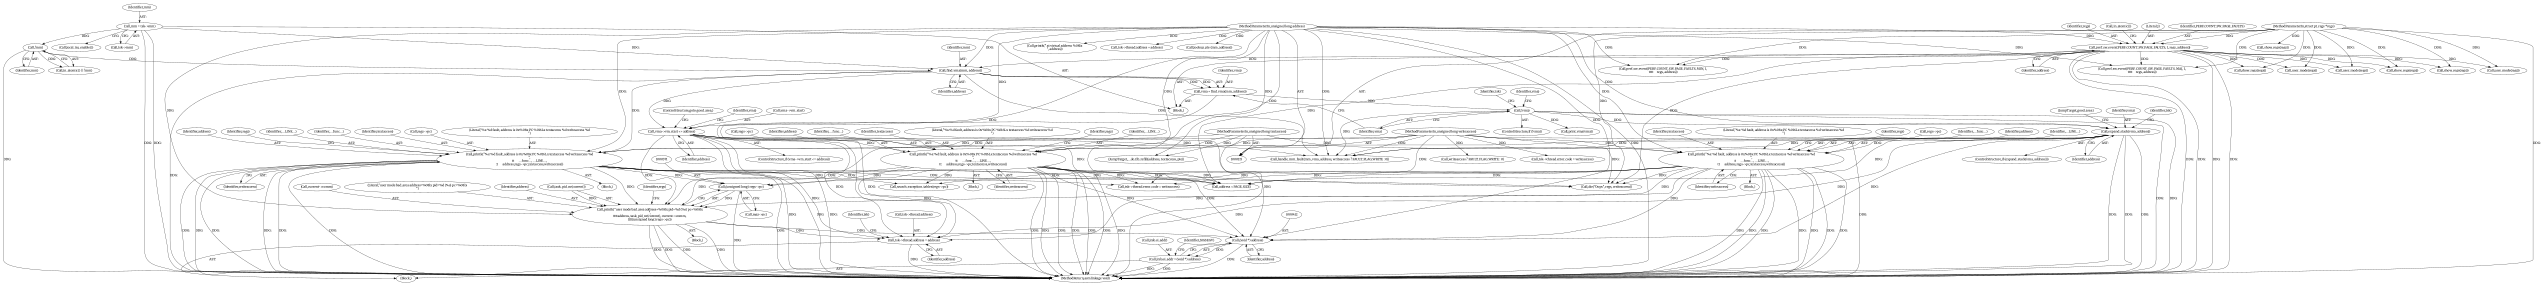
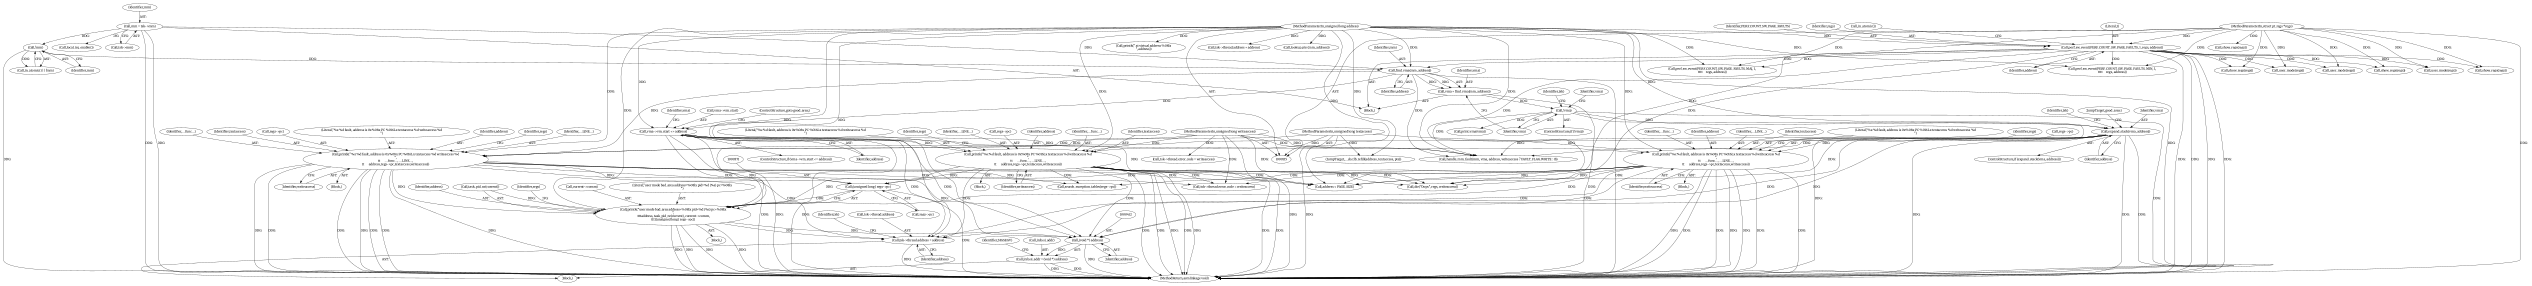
  digraph {
    fontname=Merriweather
    node [fontname=Merriweather]
    edge [fontname=Merriweather]
    n1 [label="(Call,(unsigned long) regs->pc)"]
    n2 [label="(Call,printk(\"user mode bad_area address=%08lx pid=%d (%s) pc=%08lx\n\",\n\t\t\t\taddress, task_pid_nr(current), current->comm,\n\t\t\t\t(unsigned long) regs->pc))"]
    n3 [label="(MethodReturn,asmlinkage void)"]
    n4 [label="(Call,regs->pc)"]
    n5 [label="(Call,tsk->thread.address = address)"]
    n6 [label="(Call,(void *) address)"]
    n7 [label="(Block,)"]
    n8 [label="(Call,printk(\"%s:%d fault, address is 0x%08x PC %016Lx textaccess %d writeaccess %d\n\",\n\t\t       __func__, __LINE__,\n\t\t       address,regs->pc,textaccess,writeaccess))"]
    n9 [label="(Call,address < PAGE_SIZE)"]
    n10 [label="(Block,)"]
    n11 [label="(Call,die(\"Oops\", regs, writeaccess))"]
    n12 [label="(Call,tsk->thread.error_code = writeaccess)"]
    n13 [label="(Identifier,writeaccess)"]
    n14 [label="(Call,search_exception_tables(regs->pc))"]
    n15 [label="(Identifier,address)"]
    n16 [label="(Block,)"]
    n17 [label="(Call,info.si_addr = (void *) address)"]
    n18 [label="(Identifier,address)"]
    n19 [label="(Call,find_vma(mm, address))"]
    n20 [label="(Call,vma = find_vma(mm, address))"]
    n21 [label="(Call,vma->vm_start <= address)"]
    n22 [label="(Call,handle_mm_fault(mm, vma, address, writeaccess ? FAULT_FLAG_WRITE : 0))"]
    n23 [label="(Identifier,address)"]
    n24 [label="(Block,)"]
    n25 [label="(Call,!vma)"]
    n26 [label="(Call,printk(\"%s:%d fault, address is 0x%08x PC %016Lx textaccess %d writeaccess %d\n\",\n\t\t       __func__, __LINE__,\n\t\t       address,regs->pc,textaccess,writeaccess))"]
    n27 [label="(ControlStructure,if (vma->vm_start <= address))"]
    n28 [label="(Identifier,address)"]
    n29 [label="(Call,!mm)"]
    n30 [label="(Call,in_atomic() || !mm)"]
    n31 [label="(Identifier,mm)"]
    n32 [label="(Call,mm = tsk->mm)"]
    n33 [label="(Call,tsk->mm)"]
    n34 [label="(Call,local_irq_enable())"]
    n35 [label="(Call,perf_sw_event(PERF_COUNT_SW_PAGE_FAULTS, 1, regs, address))"]
    n36 [label="(Call,user_mode(regs))"]
    n37 [label="(Call,perf_sw_event(PERF_COUNT_SW_PAGE_FAULTS_MIN, 1,\n \t\t\t\t     regs, address))"]
    n38 [label="(Call,show_regs(regs))"]
    n39 [label="(Call,show_regs(regs))"]
    n40 [label="(Call,perf_sw_event(PERF_COUNT_SW_PAGE_FAULTS_MAJ, 1,\n \t\t\t\t     regs, address))"]
    n41 [label="(Call,show_regs(regs))"]
    n42 [label="(Identifier,address)"]
    n43 [label="(Call,user_mode(regs))"]
    n44 [label="(Call,user_mode(regs))"]
    n45 [label="(MethodParameterIn,struct pt_regs *regs)"]
    n46 [label="(Call,show_regs(regs))"]
    1000115
    n48 [label="(MethodParameterIn,unsigned long address)"]
    n49 [label="(Call,printk(\"%s:%d fault, address is 0x%08x PC %016Lx textaccess %d writeaccess %d\n\",\n\t\t       __func__, __LINE__,\n\t\t       address,regs->pc,textaccess,writeaccess))"]
    n50 [label="(Call,expand_stack(vma, address))"]
    n51 [label="(Call,printk(\" at virtual address %08lx\n\", address))"]
    n52 [label="(Call,tsk->thread.address = address)"]
    n53 [label="(JumpTarget,__do_tlb_refill(address, textaccess, pte))"]
    n54 [label="(Call,lookup_pte (mm, address))"]
    n55 [label="(Identifier,writeaccess)"]
    n56 [label="(Block,)"]
    n57 [label="(ControlStructure,if (expand_stack(vma, address)))"]
    n58 [label="(Identifier,address)"]
    n59 [label="(Block,)"]
    n60 [label="(Identifier,writeaccess)"]
    n61 [label="(MethodParameterIn,unsigned long textaccess)"]
    n62 [label="(MethodParameterIn,unsigned long writeaccess)"]
-   n63 [label="(Call,writeaccess ? FAULT_FLAG_WRITE : 0)"]
    n64 [label="(Call,tsk->thread.error_code = writeaccess)"]
    n65 [label="(Call,print_vma(vma))"]
    n66 [label="(Identifier,vma)"]
    n67 [label="(ControlStructure,if (!vma))"]
    n68 [label="(Identifier,__LINE__)"]
    n69 [label="(Identifier,vma)"]
    n70 [label="(Identifier,textaccess)"]
    n71 [label="(Identifier,address)"]
    n72 [label="(Identifier,textaccess)"]
    n73 [label="(Identifier,mm)"]
    n74 [label="(Identifier,regs)"]
    n75 [label="(Literal,1)"]
    n76 [label="(Identifier,vma)"]
    n77 [label="(Literal,\"%s:%d fault, address is 0x%08x PC %016Lx textaccess %d writeaccess %d\n\")"]
    n78 [label="(Identifier,__LINE__)"]
    n79 [label="(Identifier,regs)"]
    n80 [label="(Identifier,regs)"]
    n81 [label="(Identifier,__LINE__)"]
    n82 [label="(Call,current->comm)"]
    n83 [label="(Literal,\"%s:%d fault, address is 0x%08x PC %016Lx textaccess %d writeaccess %d\n\")"]
    n84 [label="(ControlStructure,goto good_area;)"]
    n85 [label="(Identifier,__func__)"]
    n86 [label="(Identifier,tsk)"]
    n87 [label="(Literal,\"user mode bad_area address=%08lx pid=%d (%s) pc=%08lx\n\")"]
    n88 [label="(Identifier,textaccess)"]
    n89 [label="(Identifier,tsk)"]
    n90 [label="(Call,tsk->thread.address)"]
    n91 [label="(Call,regs->pc)"]
    n92 [label="(Identifier,regs)"]
    n93 [label="(Identifier,tsk)"]
    n94 [label="(Literal,\"%s:%d fault, address is 0x%08x PC %016Lx textaccess %d writeaccess %d\n\")"]
    n95 [label="(Identifier,PERF_COUNT_SW_PAGE_FAULTS)"]
    n96 [label="(Identifier,vma)"]
    n97 [label="(Call,regs->pc)"]
    n98 [label="(Call,regs->pc)"]
    n99 [label="(Identifier,__func__)"]
    n100 [label="(Identifier,regs)"]
    n101 [label="(Call,info.si_addr)"]
    n102 [label="(Identifier,address)"]
    n103 [label="(Call,in_atomic())"]
    n104 [label="(Identifier,address)"]
    n105 [label="(Identifier,address)"]
    n106 [label="(Identifier,SIGSEGV)"]
    n107 [label="(Identifier,vma)"]
    n108 [label="(Identifier,__func__)"]
    n109 [label="(Call,task_pid_nr(current))"]
    n110 [label="(Call,vma->vm_start)"]
    n111 [label="(Identifier,mm)"]
    n112 [label="(JumpTarget,good_area:)"]
    1000371
    1000412
    n1 -> n2 [label="AST: "]
    n1 -> n2 [label="DDG: "]
    n1 -> n3 [label="DDG: "]
    n1 -> n4 [label="CFG: "]
    n2 -> n1 [label="CFG: "]
    n2 -> n3 [label="DDG: "]
    n2 -> n3 [label="DDG: "]
    n2 -> n3 [label="DDG: "]
    n2 -> n3 [label="DDG: "]
    n2 -> n5 [label="DDG: "]
    n2 -> n6 [label="DDG: "]
    n2 -> n7 [label="AST: "]
    n4 -> n1 [label="AST: "]
    n5 -> n3 [label="DDG: "]
    n5 -> n15 [label="CFG: "]
    n5 -> n16 [label="AST: "]
    n6 -> n3 [label="DDG: "]
    n6 -> n17 [label="AST: "]
    n6 -> n17 [label="DDG: "]
    n6 -> n18 [label="CFG: "]
    n8 -> n1 [label="DDG: "]
    n8 -> n2 [label="DDG: "]
    n8 -> n3 [label="DDG: "]
    n8 -> n3 [label="DDG: "]
    n8 -> n3 [label="DDG: "]
    n8 -> n3 [label="DDG: "]
    n8 -> n3 [label="DDG: "]
    n8 -> n3 [label="DDG: "]
    n8 -> n3 [label="DDG: "]
    n8 -> n5 [label="DDG: "]
    n8 -> n6 [label="DDG: "]
    n8 -> n9 [label="DDG: "]
    n8 -> n10 [label="AST: "]
    n8 -> n11 [label="DDG: "]
    n8 -> n12 [label="DDG: "]
    n8 -> n13 [label="CFG: "]
    n8 -> n14 [label="DDG: "]
    n13 -> n8 [label="AST: "]
    n15 -> n5 [label="AST: "]
    n17 -> n3 [label="DDG: "]
    n17 -> n3 [label="DDG: "]
-   n17 -> n6 [label="CFG: "]
    n17 -> n16 [label="AST: "]
    n18 -> n6 [label="AST: "]
    n19 -> n3 [label="DDG: "]
    n19 -> n8 [label="DDG: "]
    n19 -> n20 [label="AST: "]
    n19 -> n20 [label="DDG: "]
    n19 -> n20 [label="DDG: "]
    n19 -> n21 [label="DDG: "]
    n19 -> n22 [label="DDG: "]
    n19 -> n23 [label="CFG: "]
    n20 -> n3 [label="DDG: "]
    n20 -> n24 [label="AST: "]
    n20 -> n25 [label="DDG: "]
    n21 -> n2 [label="DDG: "]
    n21 -> n3 [label="DDG: "]
    n21 -> n3 [label="DDG: "]
    n21 -> n3 [label="DDG: "]
    n21 -> n5 [label="DDG: "]
    n21 -> n6 [label="DDG: "]
    n21 -> n9 [label="DDG: "]
    n21 -> n22 [label="DDG: "]
    n21 -> n26 [label="DDG: "]
    n21 -> n27 [label="AST: "]
    n21 -> n28 [label="CFG: "]
    n23 -> n19 [label="AST: "]
    n25 -> n3 [label="DDG: "]
    n25 -> n3 [label="DDG: "]
    n25 -> n22 [label="DDG: "]
    n25 -> n50 [label="DDG: "]
    n25 -> n65 [label="DDG: "]
    n25 -> n66 [label="CFG: "]
    n25 -> n67 [label="AST: "]
    n26 -> n1 [label="DDG: "]
    n26 -> n2 [label="DDG: "]
    n26 -> n3 [label="DDG: "]
    n26 -> n3 [label="DDG: "]
    n26 -> n3 [label="DDG: "]
    n26 -> n3 [label="DDG: "]
    n26 -> n3 [label="DDG: "]
    n26 -> n3 [label="DDG: "]
    n26 -> n3 [label="DDG: "]
    n26 -> n5 [label="DDG: "]
    n26 -> n6 [label="DDG: "]
    n26 -> n9 [label="DDG: "]
    n26 -> n11 [label="DDG: "]
    n26 -> n12 [label="DDG: "]
    n26 -> n14 [label="DDG: "]
    n26 -> n59 [label="AST: "]
    n26 -> n60 [label="CFG: "]
    n28 -> n21 [label="AST: "]
    n29 -> n3 [label="DDG: "]
    n29 -> n19 [label="DDG: "]
    n29 -> n30 [label="AST: "]
    n29 -> n30 [label="DDG: "]
    n29 -> n31 [label="CFG: "]
    n30 -> n29 [label="CFG: "]
    n31 -> n29 [label="AST: "]
    n32 -> n3 [label="DDG: "]
    n32 -> n3 [label="DDG: "]
    n32 -> n19 [label="DDG: "]
    n32 -> n24 [label="AST: "]
    n32 -> n29 [label="DDG: "]
    n32 -> n33 [label="CFG: "]
    n32 -> n34 [label="CFG: "]
    n33 -> n32 [label="AST: "]
    n35 -> n3 [label="DDG: "]
    n35 -> n3 [label="DDG: "]
    n35 -> n3 [label="DDG: "]
    n35 -> n3 [label="DDG: "]
    n35 -> n9 [label="DDG: "]
    n35 -> n11 [label="DDG: "]
    n35 -> n19 [label="DDG: "]
    n35 -> n24 [label="AST: "]
    n35 -> n36 [label="DDG: "]
    n35 -> n37 [label="DDG: "]
    n35 -> n38 [label="DDG: "]
    n35 -> n39 [label="DDG: "]
    n35 -> n40 [label="DDG: "]
    n35 -> n41 [label="DDG: "]
    n35 -> n42 [label="CFG: "]
    n35 -> n43 [label="DDG: "]
    n35 -> n44 [label="DDG: "]
    n42 -> n35 [label="AST: "]
    n45 -> n3 [label="DDG: "]
    n45 -> n11 [label="DDG: "]
    n45 -> n35 [label="DDG: "]
    n45 -> n36 [label="DDG: "]
    n45 -> n37 [label="DDG: "]
    n45 -> n38 [label="DDG: "]
    n45 -> n39 [label="DDG: "]
    n45 -> n40 [label="DDG: "]
    n45 -> n41 [label="DDG: "]
    n45 -> n43 [label="DDG: "]
    n45 -> n44 [label="DDG: "]
    n45 -> n46 [label="DDG: "]
    n45 -> 1000115 [label="AST: "]
    n48 -> n2 [label="DDG: "]
    n48 -> n3 [label="DDG: "]
    n48 -> n5 [label="DDG: "]
    n48 -> n6 [label="DDG: "]
    n48 -> n8 [label="DDG: "]
    n48 -> n9 [label="DDG: "]
    n48 -> n19 [label="DDG: "]
    n48 -> n21 [label="DDG: "]
    n48 -> n22 [label="DDG: "]
    n48 -> n26 [label="DDG: "]
    n48 -> n35 [label="DDG: "]
    n48 -> n37 [label="DDG: "]
    n48 -> n40 [label="DDG: "]
    n48 -> 1000115 [label="AST: "]
    n48 -> n49 [label="DDG: "]
    n48 -> n50 [label="DDG: "]
    n48 -> n51 [label="DDG: "]
    n48 -> n52 [label="DDG: "]
    n48 -> n53 [label="DDG: "]
    n48 -> n54 [label="DDG: "]
    n49 -> n1 [label="DDG: "]
    n49 -> n2 [label="DDG: "]
    n49 -> n3 [label="DDG: "]
    n49 -> n3 [label="DDG: "]
    n49 -> n3 [label="DDG: "]
    n49 -> n3 [label="DDG: "]
    n49 -> n3 [label="DDG: "]
    n49 -> n3 [label="DDG: "]
    n49 -> n3 [label="DDG: "]
    n49 -> n5 [label="DDG: "]
    n49 -> n6 [label="DDG: "]
    n49 -> n9 [label="DDG: "]
    n49 -> n11 [label="DDG: "]
    n49 -> n12 [label="DDG: "]
    n49 -> n14 [label="DDG: "]
    n49 -> n55 [label="CFG: "]
    n49 -> n56 [label="AST: "]
    n50 -> n2 [label="DDG: "]
    n50 -> n3 [label="DDG: "]
    n50 -> n3 [label="DDG: "]
    n50 -> n3 [label="DDG: "]
    n50 -> n5 [label="DDG: "]
    n50 -> n6 [label="DDG: "]
    n50 -> n9 [label="DDG: "]
    n50 -> n22 [label="DDG: "]
    n50 -> n22 [label="DDG: "]
    n50 -> n49 [label="DDG: "]
    n50 -> n57 [label="AST: "]
    n50 -> n58 [label="CFG: "]
    n55 -> n49 [label="AST: "]
    n58 -> n50 [label="AST: "]
    n60 -> n26 [label="AST: "]
    n61 -> n3 [label="DDG: "]
    n61 -> n8 [label="DDG: "]
    n61 -> n26 [label="DDG: "]
    n61 -> 1000115 [label="AST: "]
    n61 -> n49 [label="DDG: "]
    n61 -> n53 [label="DDG: "]
    n62 -> n3 [label="DDG: "]
    n62 -> n8 [label="DDG: "]
    n62 -> n11 [label="DDG: "]
    n62 -> n12 [label="DDG: "]
    n62 -> n22 [label="DDG: "]
    n62 -> n26 [label="DDG: "]
    n62 -> 1000115 [label="AST: "]
    n62 -> n49 [label="DDG: "]
-   n62 -> n63 [label="DDG: "]
    n62 -> n64 [label="DDG: "]
    n66 -> n20 [label="CFG: "]
    n66 -> n25 [label="AST: "]
    n68 -> n49 [label="AST: "]
    n69 -> n50 [label="AST: "]
    n70 -> n26 [label="AST: "]
    n71 -> n8 [label="AST: "]
    n72 -> n49 [label="AST: "]
    n73 -> n19 [label="AST: "]
    n74 -> n8 [label="CFG: "]
    n75 -> n35 [label="AST: "]
    n76 -> n25 [label="CFG: "]
    n77 -> n26 [label="AST: "]
    n78 -> n8 [label="AST: "]
    n79 -> n2 [label="CFG: "]
    n80 -> n26 [label="CFG: "]
    n81 -> n26 [label="AST: "]
    n82 -> n2 [label="AST: "]
    n83 -> n49 [label="AST: "]
    n84 -> n21 [label="CFG: "]
    n85 -> n8 [label="AST: "]
    n86 -> n25 [label="CFG: "]
    n87 -> n2 [label="AST: "]
    n88 -> n8 [label="AST: "]
    n89 -> n50 [label="CFG: "]
    n90 -> n5 [label="AST: "]
    n91 -> n8 [label="AST: "]
    n92 -> n49 [label="CFG: "]
    n93 -> n5 [label="CFG: "]
    n94 -> n8 [label="AST: "]
    n95 -> n35 [label="AST: "]
    n96 -> n20 [label="AST: "]
    n97 -> n49 [label="AST: "]
    n98 -> n26 [label="AST: "]
    n99 -> n49 [label="AST: "]
    n100 -> n35 [label="AST: "]
    n101 -> n17 [label="AST: "]
    n102 -> n2 [label="AST: "]
    n103 -> n35 [label="CFG: "]
    n104 -> n49 [label="AST: "]
    n105 -> n26 [label="AST: "]
    n106 -> n17 [label="CFG: "]
    n107 -> n21 [label="CFG: "]
    n108 -> n26 [label="AST: "]
    n109 -> n2 [label="AST: "]
    n109 -> n2 [label="DDG: "]
    n110 -> n21 [label="AST: "]
    n111 -> n32 [label="AST: "]
    n112 -> n50 [label="CFG: "]
    1000371 -> n1 [label="AST: "]
    1000412 -> n6 [label="AST: "]
  }
